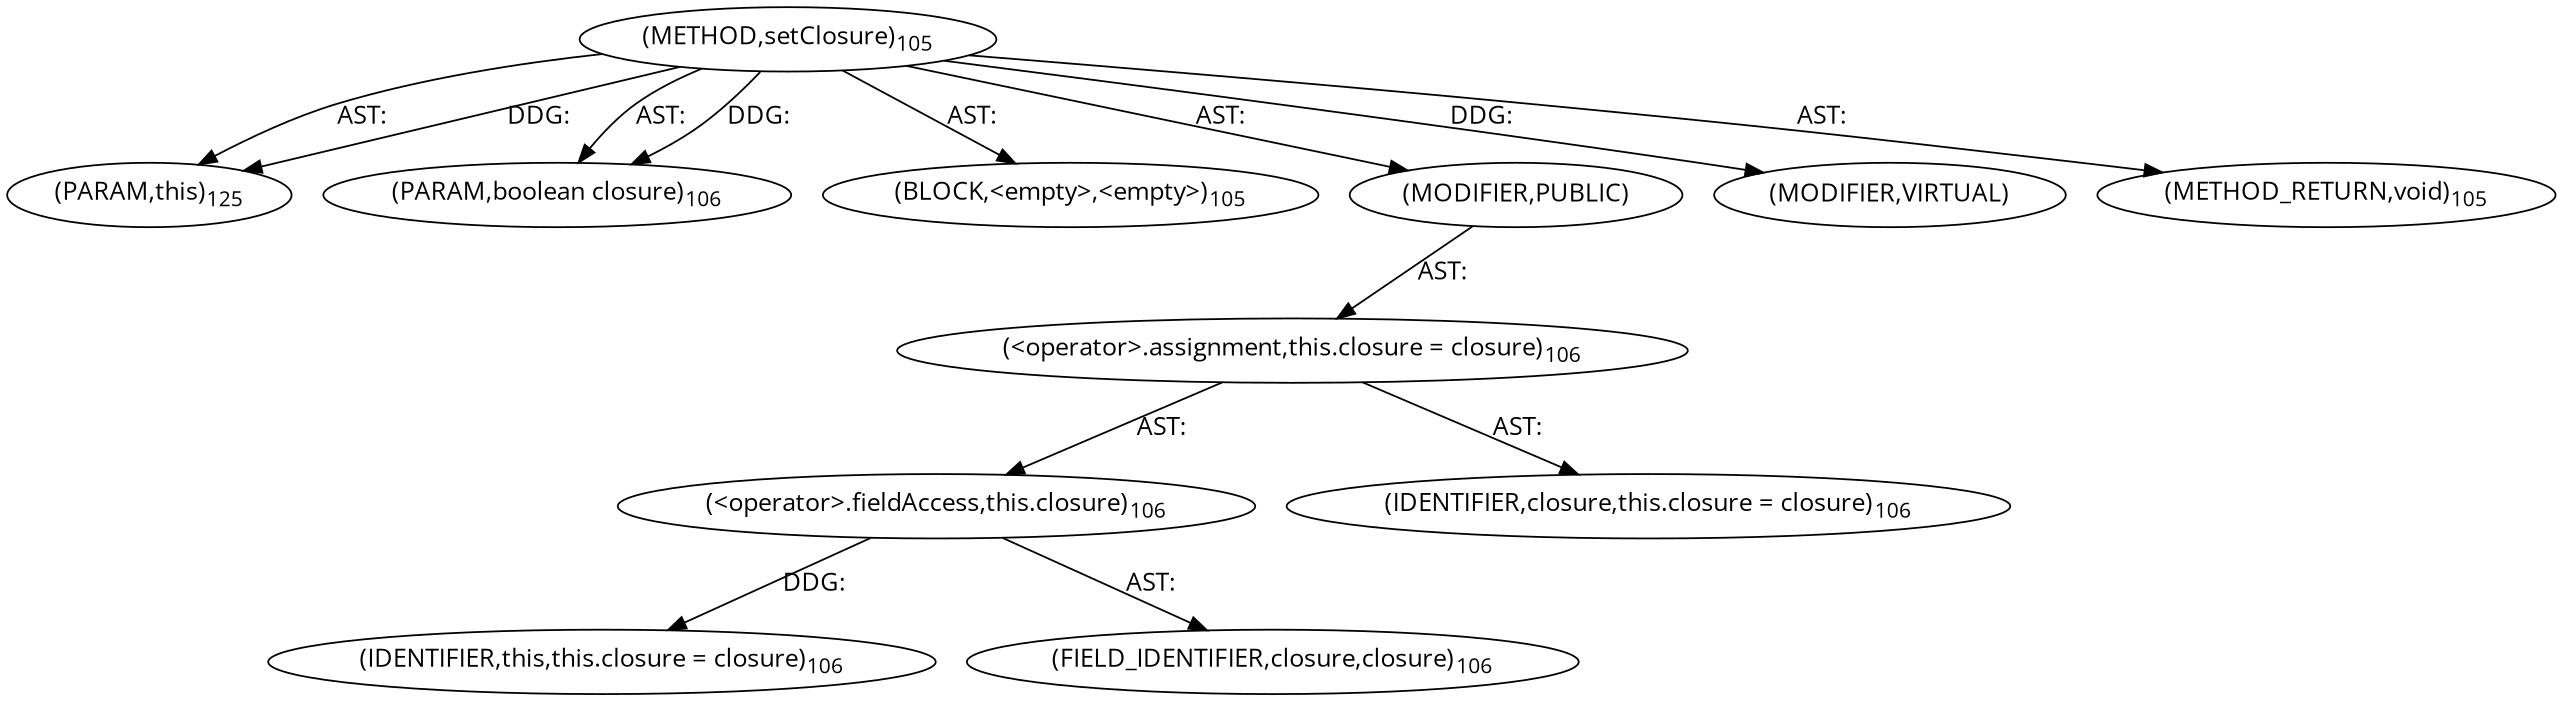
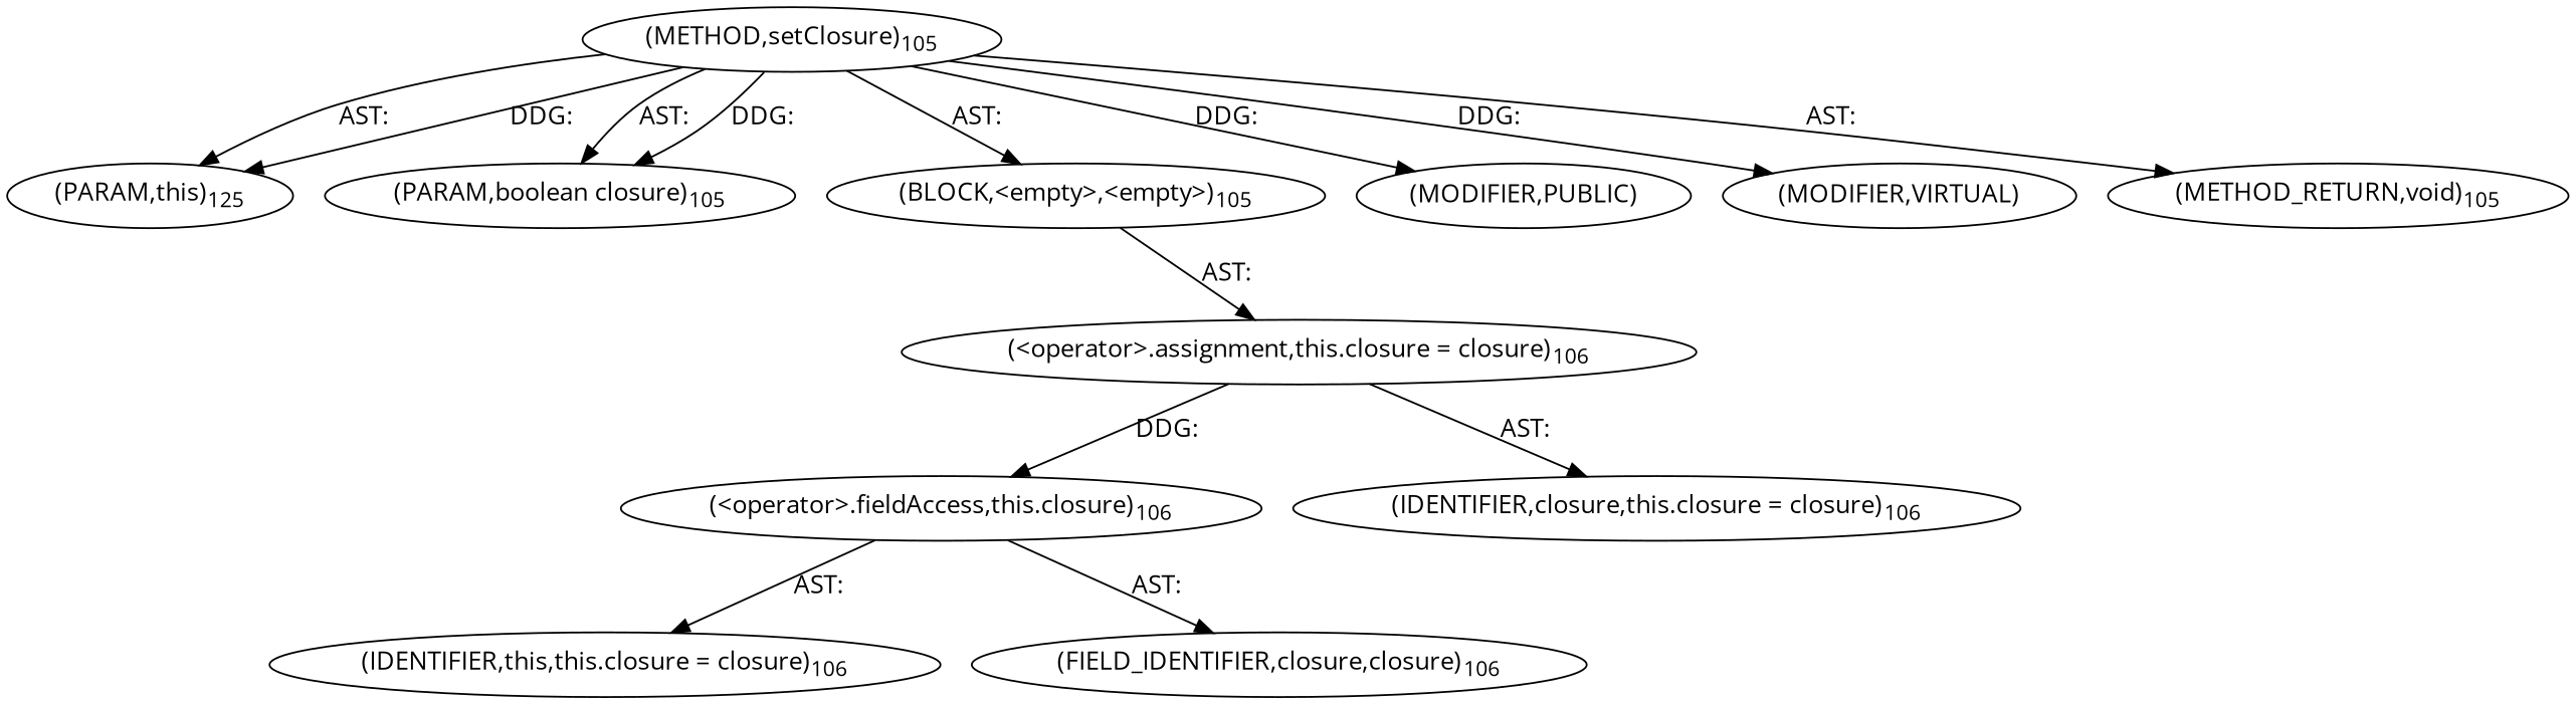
  digraph {
    fontname="Open Sans"
    node [fontname="Open Sans"]
    edge [fontname="Open Sans"]
    n1 [label=<(METHOD,setClosure)<SUB>105</SUB>>]
    n2 [label=<(PARAM,this)<SUB>125</SUB>>]
-   n3 [label=<(PARAM,boolean closure)<SUB>106</SUB>>]
+   n3 [label=<(PARAM,boolean closure)<SUB>105</SUB>>]
    n4 [label=<(BLOCK,&lt;empty&gt;,&lt;empty&gt;)<SUB>105</SUB>>]
    n5 [label=<(MODIFIER,PUBLIC)>]
    n6 [label=<(MODIFIER,VIRTUAL)>]
    n7 [label=<(METHOD_RETURN,void)<SUB>105</SUB>>]
    n8 [label=<(&lt;operator&gt;.assignment,this.closure = closure)<SUB>106</SUB>>]
    n9 [label=<(&lt;operator&gt;.fieldAccess,this.closure)<SUB>106</SUB>>]
    n10 [label=<(IDENTIFIER,closure,this.closure = closure)<SUB>106</SUB>>]
    n11 [label=<(IDENTIFIER,this,this.closure = closure)<SUB>106</SUB>>]
    n12 [label=<(FIELD_IDENTIFIER,closure,closure)<SUB>106</SUB>>]
    n1 -> n2 [label="AST: "]
    n1 -> n2 [label="DDG: "]
    n1 -> n3 [label="AST: "]
    n1 -> n3 [label="DDG: "]
    n1 -> n4 [label="AST: "]
-   n1 -> n5 [label="AST: "]
+   n1 -> n5 [label="DDG: "]
    n1 -> n6 [label="DDG: "]
    n1 -> n7 [label="AST: "]
-   n5 -> n8 [label="AST: "]
-   n8 -> n9 [label="AST: "]
+   n4 -> n8 [label="AST: "]
+   n8 -> n9 [label="DDG: "]
    n8 -> n10 [label="AST: "]
-   n9 -> n11 [label="DDG: "]
+   n9 -> n11 [label="AST: "]
    n9 -> n12 [label="AST: "]
  }
